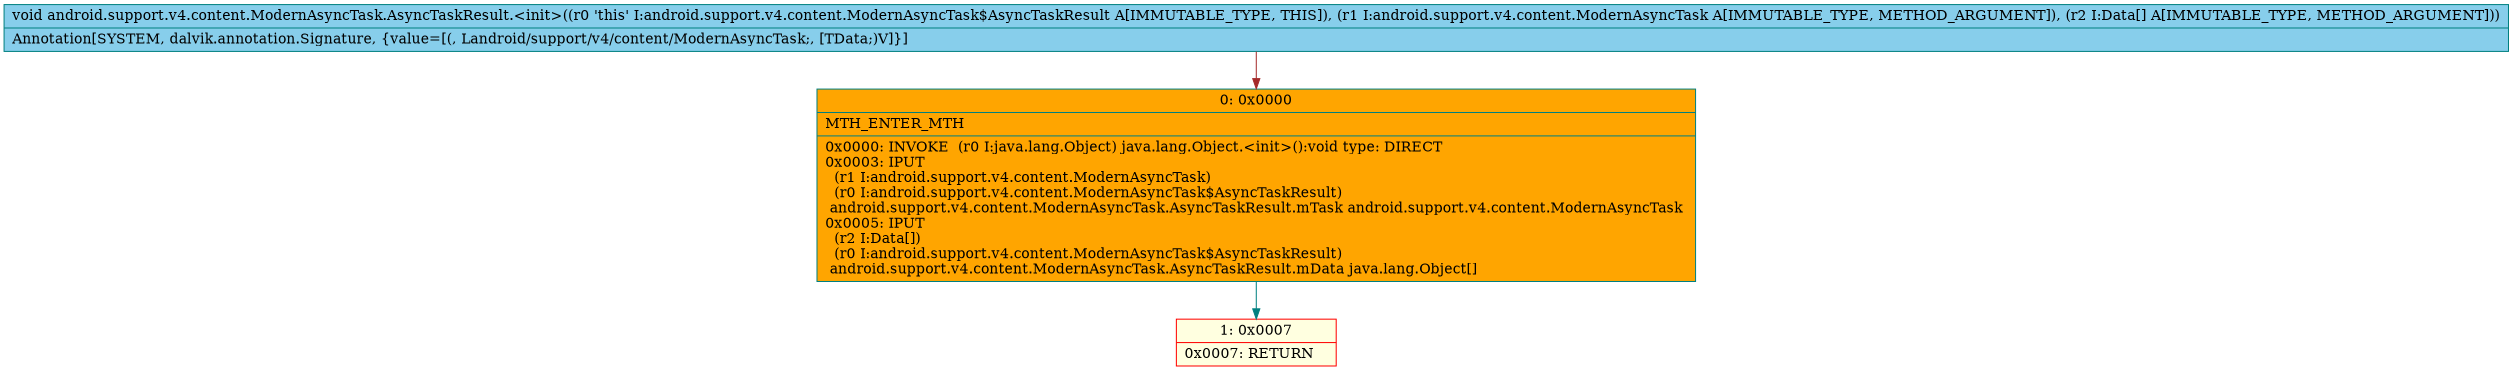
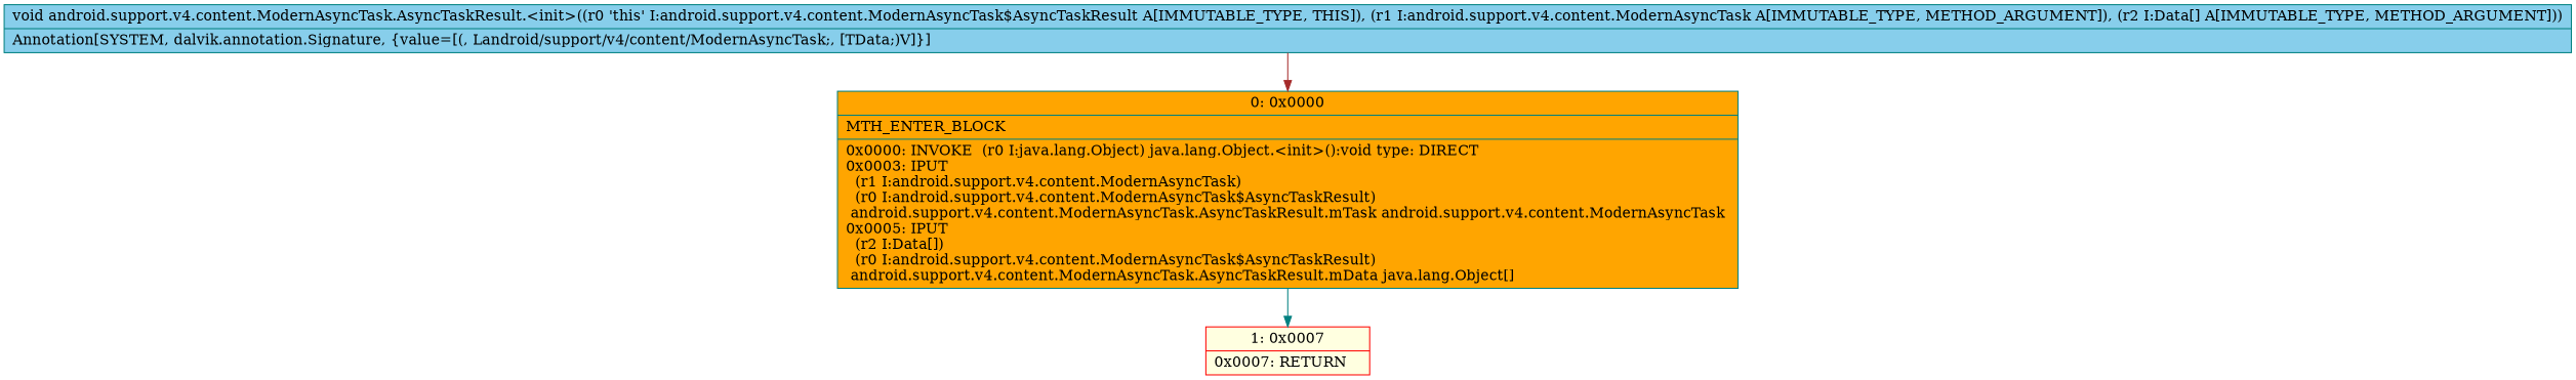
  digraph {
    node [shape=record style=filled color=teal]
-   n1 [label="{0\:\ 0x0000|MTH_ENTER_MTH\l|0x0000: INVOKE  (r0 I:java.lang.Object) java.lang.Object.\<init\>():void type: DIRECT \l0x0003: IPUT  \l  (r1 I:android.support.v4.content.ModernAsyncTask)\l  (r0 I:android.support.v4.content.ModernAsyncTask$AsyncTaskResult)\l android.support.v4.content.ModernAsyncTask.AsyncTaskResult.mTask android.support.v4.content.ModernAsyncTask \l0x0005: IPUT  \l  (r2 I:Data[])\l  (r0 I:android.support.v4.content.ModernAsyncTask$AsyncTaskResult)\l android.support.v4.content.ModernAsyncTask.AsyncTaskResult.mData java.lang.Object[] \l}" fillcolor=orange]
+   n1 [label="{0\:\ 0x0000|MTH_ENTER_BLOCK\l|0x0000: INVOKE  (r0 I:java.lang.Object) java.lang.Object.\<init\>():void type: DIRECT \l0x0003: IPUT  \l  (r1 I:android.support.v4.content.ModernAsyncTask)\l  (r0 I:android.support.v4.content.ModernAsyncTask$AsyncTaskResult)\l android.support.v4.content.ModernAsyncTask.AsyncTaskResult.mTask android.support.v4.content.ModernAsyncTask \l0x0005: IPUT  \l  (r2 I:Data[])\l  (r0 I:android.support.v4.content.ModernAsyncTask$AsyncTaskResult)\l android.support.v4.content.ModernAsyncTask.AsyncTaskResult.mData java.lang.Object[] \l}" fillcolor=orange]
    n2 [label="{1\:\ 0x0007|0x0007: RETURN   \l}" fillcolor=lightyellow color=red]
    n3 [label="{void android.support.v4.content.ModernAsyncTask.AsyncTaskResult.\<init\>((r0 'this' I:android.support.v4.content.ModernAsyncTask$AsyncTaskResult A[IMMUTABLE_TYPE, THIS]), (r1 I:android.support.v4.content.ModernAsyncTask A[IMMUTABLE_TYPE, METHOD_ARGUMENT]), (r2 I:Data[] A[IMMUTABLE_TYPE, METHOD_ARGUMENT]))  | Annotation[SYSTEM, dalvik.annotation.Signature, \{value=[(, Landroid\/support\/v4\/content\/ModernAsyncTask;, [TData;)V]\}]\l}" fillcolor=skyblue]
    n1 -> n2 [color=teal]
    n3 -> n1 [color=brown]
  }
